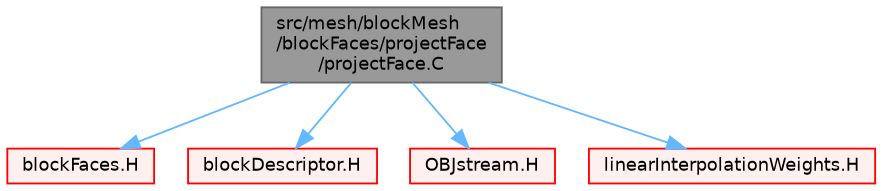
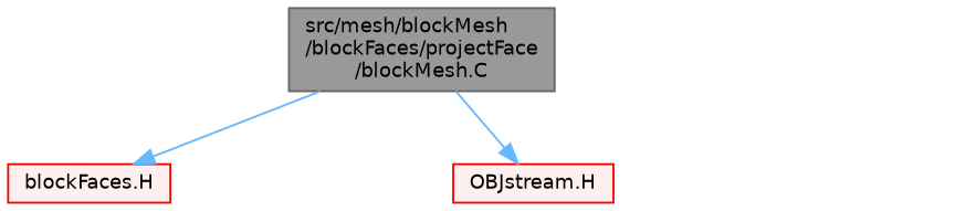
  digraph {
    node [color=red fillcolor="#FFF0F0" fontname=Helvetica fontsize=10 shape=box style=filled]
    edge [color=steelblue1 fontname=Helvetica fontsize=10 labelfontname=Helvetica labelfontsize=10 style=solid]
-   n1 [color=gray40 fillcolor=grey60 fontcolor=black height=0.2 label="src/mesh/blockMesh\l/blockFaces/projectFace\l/projectFace.C" width=0.4]
+   n1 [color=gray40 fillcolor=grey60 fontcolor=black height=0.2 label="src/mesh/blockMesh\l/blockFaces/projectFace\l/blockMesh.C" width=0.4]
    n2 [height=0.2 label="blockFaces.H" width=0.4]
-   n3 [height=0.2 label="blockDescriptor.H" width=0.4]
    n4 [height=0.2 label="OBJstream.H" width=0.4]
-   n5 [height=0.2 label="linearInterpolationWeights.H" width=0.4]
    n1 -> n2
-   n1 -> n3
    n1 -> n4
-   n1 -> n5
  }
